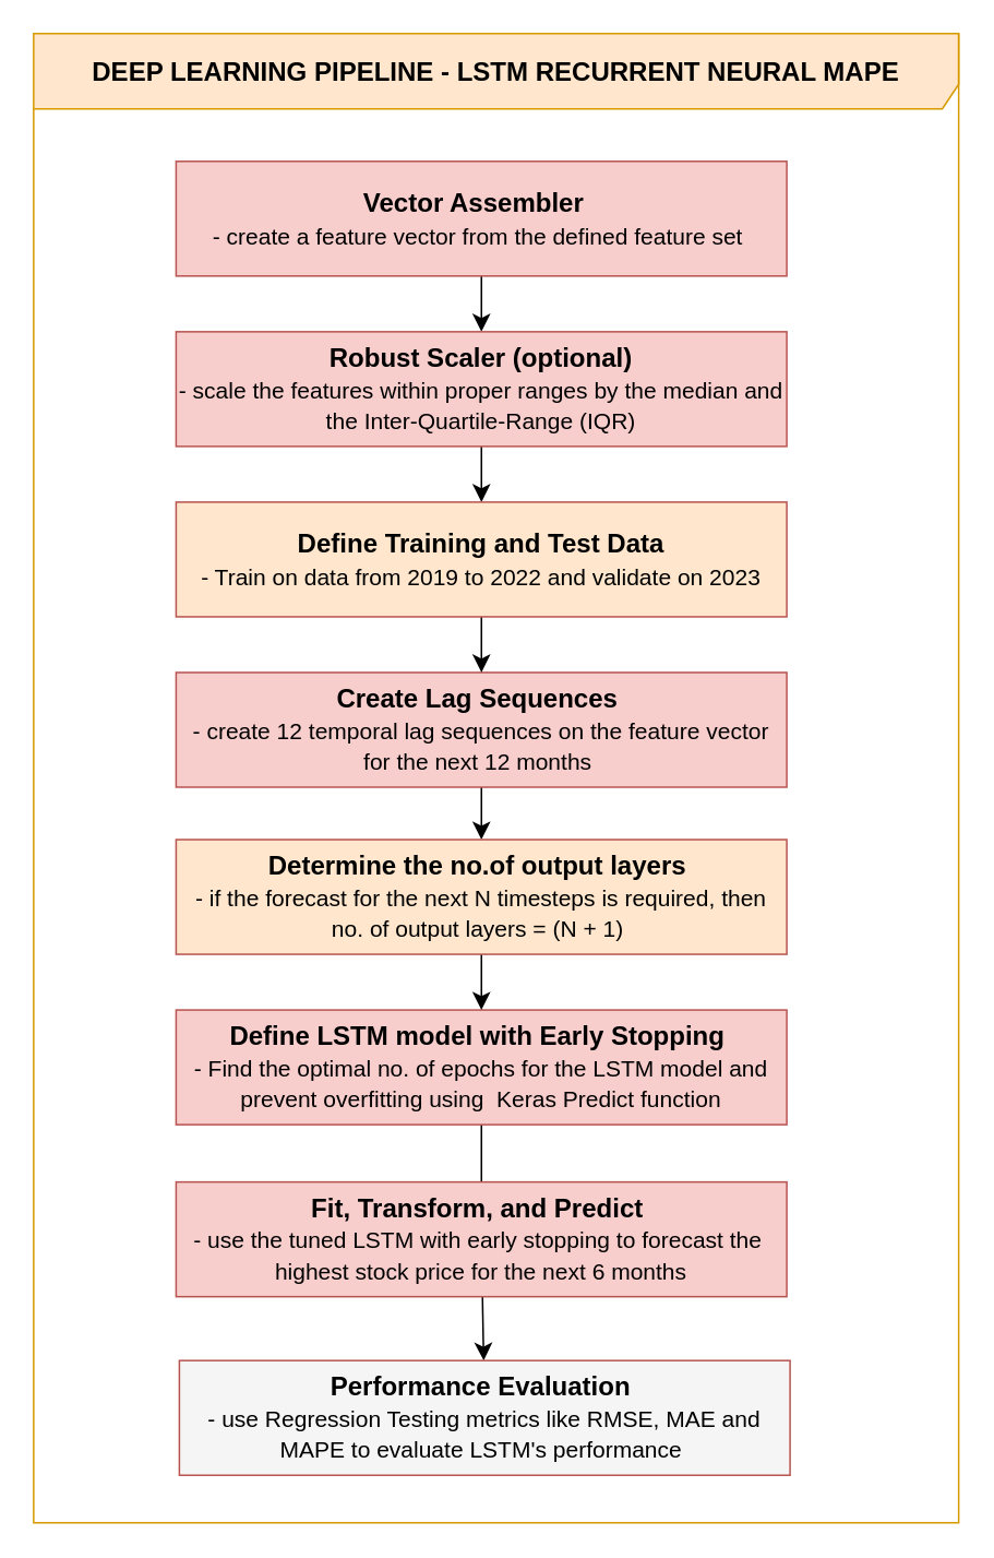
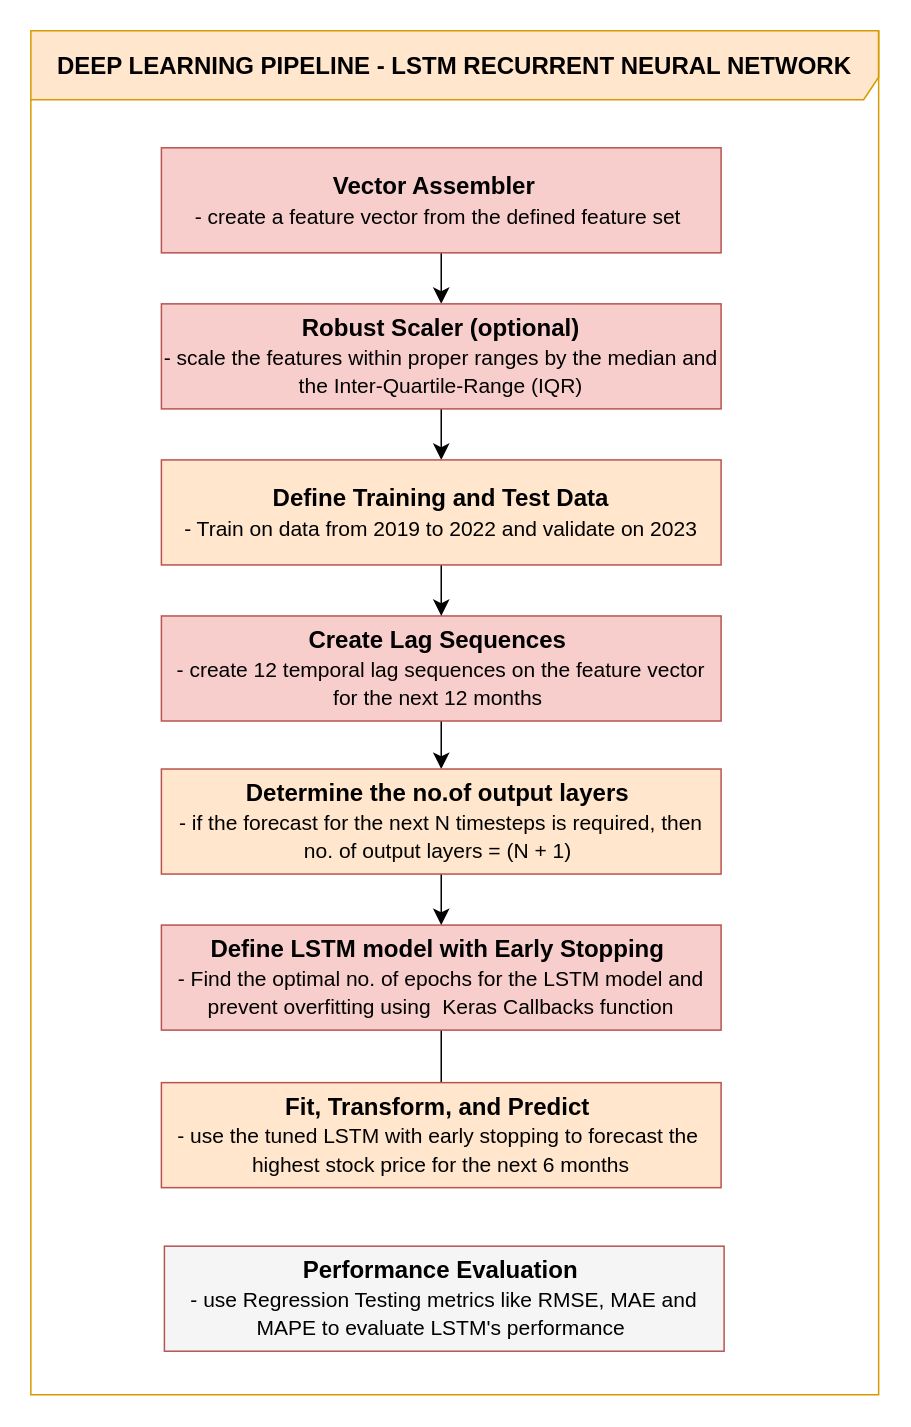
  <mxCell id="0" />
  <mxCell id="1" parent="0" />
  <mxCell id="2" style="edgeStyle=none;curved=1;rounded=0;orthogonalLoop=1;jettySize=auto;html=1;entryX=0.5;entryY=0;entryDx=0;entryDy=0;fontSize=12;startSize=8;endSize=8;" parent="1" source="3" target="5" edge="1"><mxGeometry relative="1" as="geometry" /></mxCell>
  <mxCell id="3" value="&lt;b&gt;Vector Assembler&lt;/b&gt;&amp;nbsp;&amp;nbsp;&lt;br&gt;&lt;font style=&quot;font-size: 14px;&quot;&gt;- create a feature vector from the defined feature set&amp;nbsp;&lt;/font&gt;" style="rounded=0;whiteSpace=wrap;html=1;fontSize=16;fillColor=#f8cecc;strokeColor=#b85450;" parent="1" vertex="1"><mxGeometry x="107" y="98" width="373" height="70" as="geometry" /></mxCell>
  <mxCell id="4" style="edgeStyle=none;curved=1;rounded=0;orthogonalLoop=1;jettySize=auto;html=1;fontSize=12;startSize=8;endSize=8;" parent="1" source="5" target="10" edge="1"><mxGeometry relative="1" as="geometry" /></mxCell>
  <mxCell id="5" value="&lt;b&gt;Robust Scaler (optional)&lt;/b&gt;&lt;br&gt;&lt;font style=&quot;font-size: 14px;&quot;&gt;- scale the features within proper ranges by the median and the Inter-Quartile-Range (IQR)&lt;/font&gt;" style="rounded=0;whiteSpace=wrap;html=1;fontSize=16;fillColor=#f8cecc;strokeColor=#b85450;" parent="1" vertex="1"><mxGeometry x="107" y="202" width="373" height="70" as="geometry" /></mxCell>
  <mxCell id="6" style="edgeStyle=none;curved=1;rounded=0;orthogonalLoop=1;jettySize=auto;html=1;fontSize=12;startSize=8;endSize=8;" edge="1" parent="1" source="7" target="17"><mxGeometry relative="1" as="geometry" /></mxCell>
  <mxCell id="7" value="&lt;b&gt;Create Lag Sequences&lt;/b&gt;&amp;nbsp;&lt;br&gt;&lt;font style=&quot;font-size: 14px;&quot;&gt;- create 12 temporal lag sequences on the feature vector for the next 12 months&amp;nbsp;&lt;/font&gt;" style="rounded=0;whiteSpace=wrap;html=1;fontSize=16;fillColor=#f8cecc;strokeColor=#b85450;" parent="1" vertex="1"><mxGeometry x="107" y="410" width="373" height="70" as="geometry" /></mxCell>
- <mxCell id="8" value="&lt;b&gt;DEEP LEARNING PIPELINE - LSTM RECURRENT NEURAL MAPE&lt;/b&gt;" style="shape=umlFrame;whiteSpace=wrap;html=1;pointerEvents=0;fontSize=16;width=565;height=46;fillColor=#ffe6cc;strokeColor=#d79b00;" parent="1" vertex="1"><mxGeometry x="20" y="20" width="565" height="909" as="geometry" /></mxCell>
+ <mxCell id="8" value="&lt;b&gt;DEEP LEARNING PIPELINE - LSTM RECURRENT NEURAL NETWORK&lt;/b&gt;" style="shape=umlFrame;whiteSpace=wrap;html=1;pointerEvents=0;fontSize=16;width=565;height=46;fillColor=#ffe6cc;strokeColor=#d79b00;" parent="1" vertex="1"><mxGeometry x="20" y="20" width="565" height="909" as="geometry" /></mxCell>
  <mxCell id="9" style="edgeStyle=none;curved=1;rounded=0;orthogonalLoop=1;jettySize=auto;html=1;entryX=0.5;entryY=0;entryDx=0;entryDy=0;fontSize=12;startSize=8;endSize=8;" parent="1" source="10" target="7" edge="1"><mxGeometry relative="1" as="geometry" /></mxCell>
  <mxCell id="10" value="&lt;b&gt;Define Training and Test Data&lt;br&gt;&lt;/b&gt;&lt;font style=&quot;font-size: 14px;&quot;&gt;- Train on data from 2019 to 2022 and validate on 2023&lt;/font&gt;" style="rounded=0;whiteSpace=wrap;html=1;fontSize=16;fillColor=#ffe6cc;strokeColor=#b85450;" parent="1" vertex="1"><mxGeometry x="107" y="306" width="373" height="70" as="geometry" /></mxCell>
  <mxCell id="11" style="edgeStyle=none;curved=1;rounded=0;orthogonalLoop=1;jettySize=auto;html=1;fontSize=12;startSize=8;endSize=8;endArrow=none;" edge="1" parent="1" source="12" target="14"><mxGeometry relative="1" as="geometry" /></mxCell>
- <mxCell id="12" value="&lt;b&gt;Define LSTM model with Early Stopping&amp;nbsp;&lt;/b&gt;&lt;br&gt;&lt;font style=&quot;font-size: 14px;&quot;&gt;- Find the optimal no. of epochs for the LSTM model and prevent overfitting using&amp;nbsp; Keras Predict function&lt;/font&gt;" style="rounded=0;whiteSpace=wrap;html=1;fontSize=16;fillColor=#f8cecc;strokeColor=#b85450;" parent="1" vertex="1"><mxGeometry x="107" y="616" width="373" height="70" as="geometry" /></mxCell>
- <mxCell id="13" style="edgeStyle=none;curved=1;rounded=0;orthogonalLoop=1;jettySize=auto;html=1;fontSize=12;startSize=8;endSize=8;" edge="1" parent="1" source="14" target="15"><mxGeometry relative="1" as="geometry" /></mxCell>
- <mxCell id="14" value="&lt;b&gt;Fit, Transform, and Predict&lt;/b&gt;&amp;nbsp;&lt;br&gt;&lt;font style=&quot;font-size: 14px;&quot;&gt;- use the tuned LSTM with early stopping to forecast the&amp;nbsp; highest stock price for the next 6 months&lt;/font&gt;" style="rounded=0;whiteSpace=wrap;html=1;fontSize=16;fillColor=#f8cecc;strokeColor=#b85450;" vertex="1" parent="1"><mxGeometry x="107" y="721" width="373" height="70" as="geometry" /></mxCell>
+ <mxCell id="12" value="&lt;b&gt;Define LSTM model with Early Stopping&amp;nbsp;&lt;/b&gt;&lt;br&gt;&lt;font style=&quot;font-size: 14px;&quot;&gt;- Find the optimal no. of epochs for the LSTM model and prevent overfitting using&amp;nbsp; Keras Callbacks function&lt;/font&gt;" style="rounded=0;whiteSpace=wrap;html=1;fontSize=16;fillColor=#f8cecc;strokeColor=#b85450;" parent="1" vertex="1"><mxGeometry x="107" y="616" width="373" height="70" as="geometry" /></mxCell>
+ <mxCell id="14" value="&lt;b&gt;Fit, Transform, and Predict&lt;/b&gt;&amp;nbsp;&lt;br&gt;&lt;font style=&quot;font-size: 14px;&quot;&gt;- use the tuned LSTM with early stopping to forecast the&amp;nbsp; highest stock price for the next 6 months&lt;/font&gt;" style="rounded=0;whiteSpace=wrap;html=1;fontSize=16;fillColor=#ffe6cc;strokeColor=#b85450;" vertex="1" parent="1"><mxGeometry x="107" y="721" width="373" height="70" as="geometry" /></mxCell>
  <mxCell id="15" value="&lt;b&gt;Performance Evaluation&lt;/b&gt;&amp;nbsp;&lt;br&gt;&lt;font style=&quot;font-size: 14px;&quot;&gt;- use Regression Testing metrics like RMSE, MAE and MAPE to evaluate LSTM's performance&amp;nbsp;&lt;/font&gt;" style="rounded=0;whiteSpace=wrap;html=1;fontSize=16;fillColor=#f5f5f5;strokeColor=#b85450;" vertex="1" parent="1"><mxGeometry x="109" y="830" width="373" height="70" as="geometry" /></mxCell>
  <mxCell id="16" style="edgeStyle=none;curved=1;rounded=0;orthogonalLoop=1;jettySize=auto;html=1;entryX=0.5;entryY=0;entryDx=0;entryDy=0;fontSize=12;startSize=8;endSize=8;" edge="1" parent="1" source="17" target="12"><mxGeometry relative="1" as="geometry" /></mxCell>
  <mxCell id="17" value="&lt;b&gt;Determine the no.of output layers&lt;/b&gt;&amp;nbsp;&lt;br&gt;&lt;font style=&quot;font-size: 14px;&quot;&gt;- if the forecast for the next N timesteps is required, then no. of output layers = (N + 1)&amp;nbsp;&lt;/font&gt;" style="rounded=0;whiteSpace=wrap;html=1;fontSize=16;fillColor=#ffe6cc;strokeColor=#b85450;" vertex="1" parent="1"><mxGeometry x="107" y="512" width="373" height="70" as="geometry" /></mxCell>
